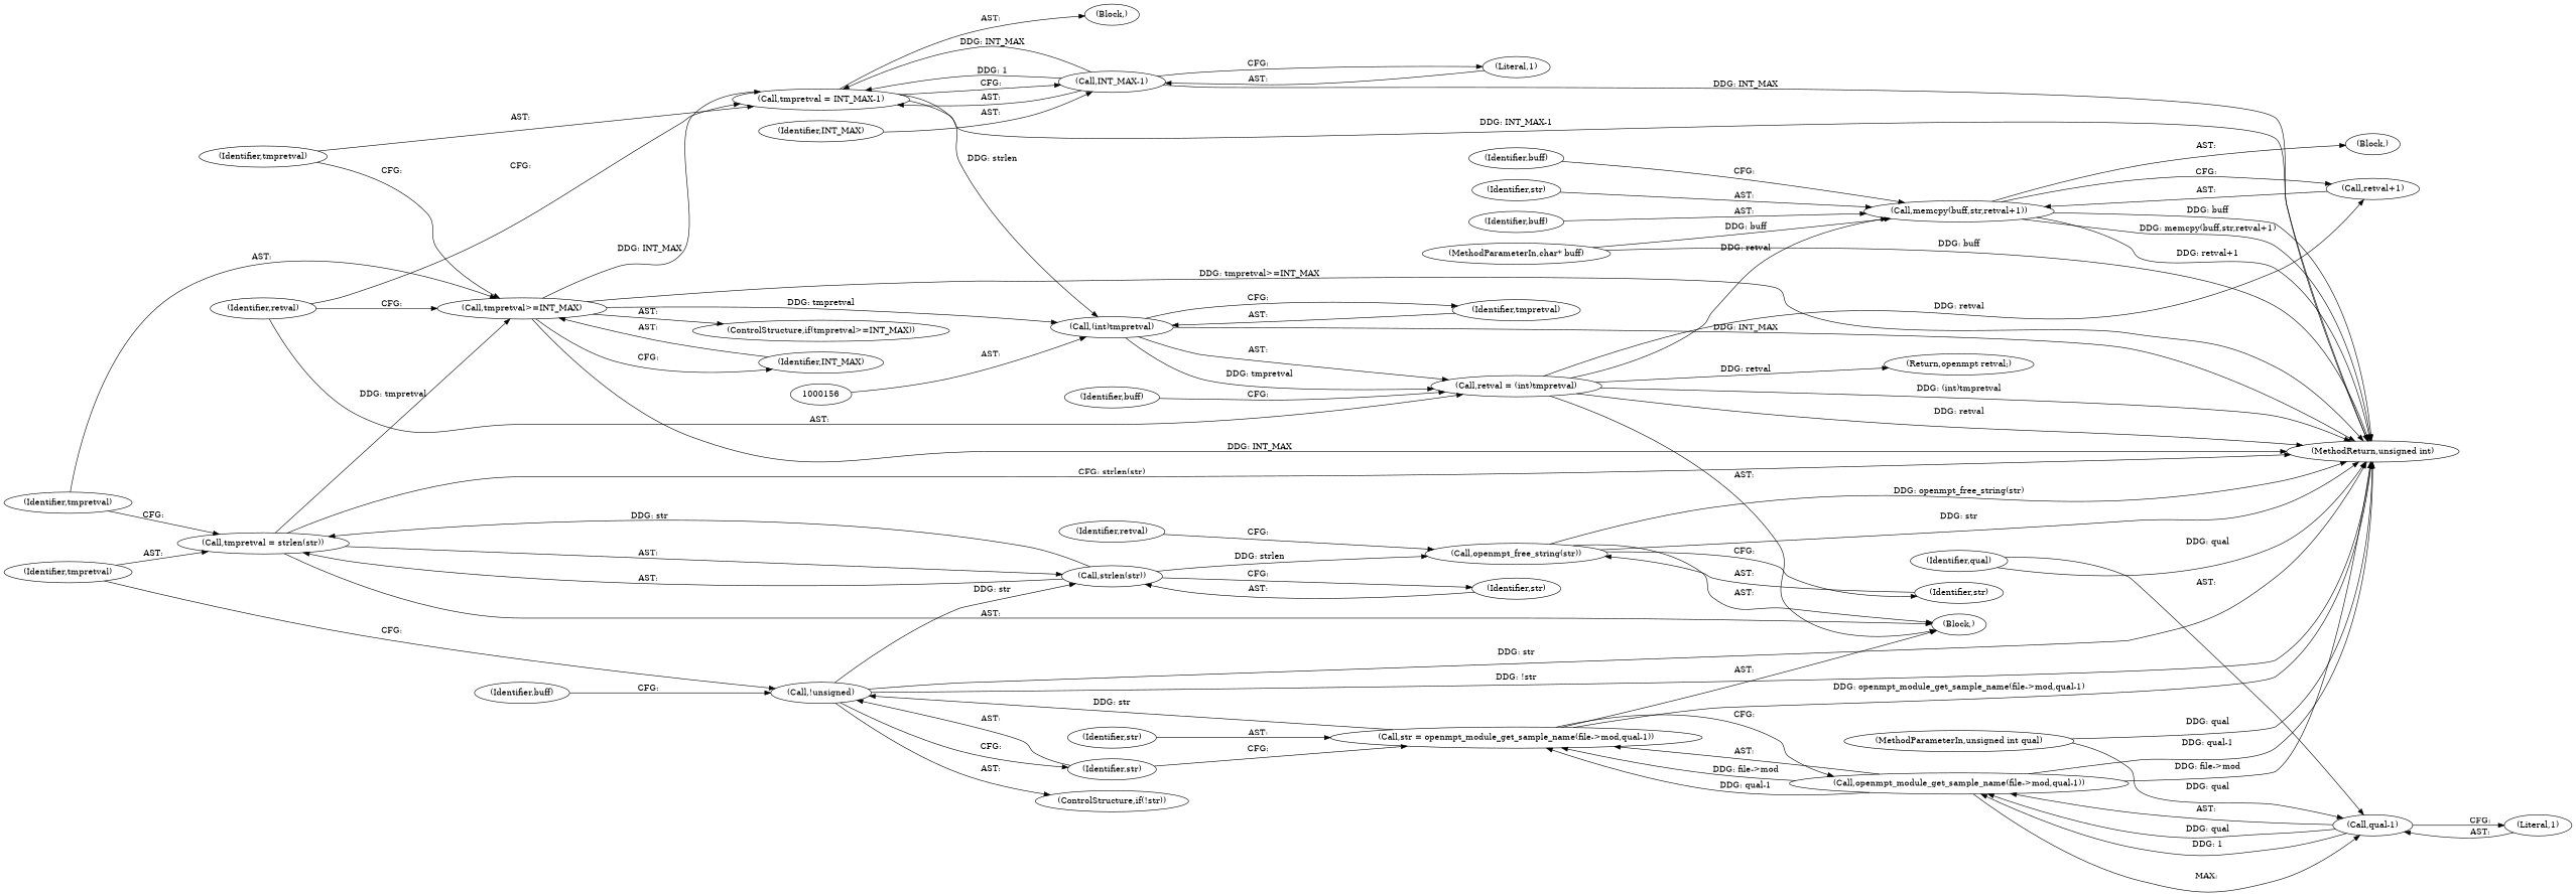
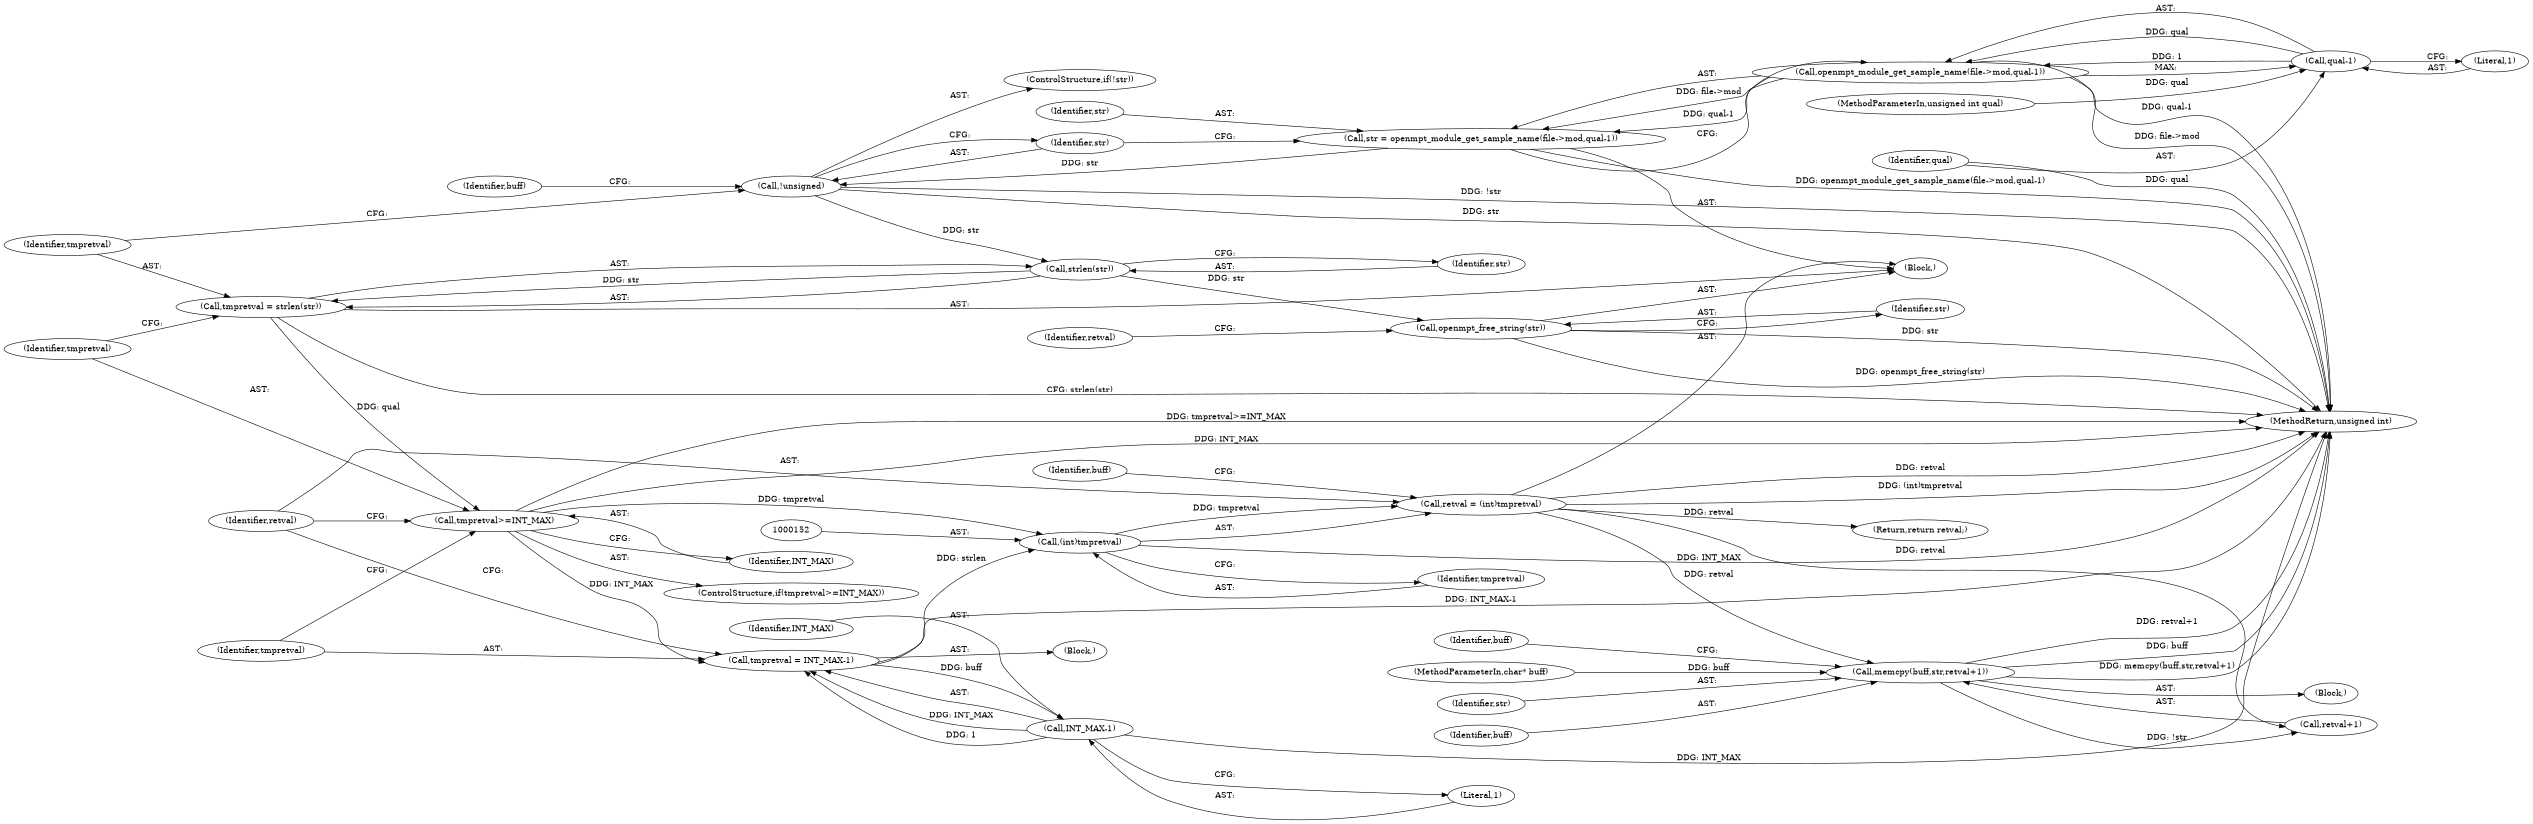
  digraph {
    rankdir=LR
    n1 [label="(Call,memcpy(buff,str,retval+1))"]
    n2 [label="(MethodReturn,unsigned int)"]
    n3 [label="(Block,)"]
    n4 [label="(Call,retval+1)"]
    n5 [label="(Call,openmpt_free_string(str))"]
    n6 [label="(Block,)"]
    n7 [label="(Identifier,str)"]
    n8 [label="(MethodParameterIn,char* buff)"]
    n9 [label="(Call,strlen(str))"]
    n10 [label="(Call,tmpretval = strlen(str))"]
    n11 [label="(Identifier,str)"]
    n12 [label="(Call,tmpretval>=INT_MAX)"]
    n13 [label="(Call,!unsigned)"]
    n14 [label="(ControlStructure,if(!str))"]
    n15 [label="(Identifier,str)"]
    n16 [label="(Call,str = openmpt_module_get_sample_name(file->mod,qual-1))"]
    n17 [label="(Call,openmpt_module_get_sample_name(file->mod,qual-1))"]
    n18 [label="(Call,qual-1)"]
    n19 [label="(Literal,1)"]
    n20 [label="(MethodParameterIn,unsigned int qual)"]
    n21 [label="(Call,retval = (int)tmpretval)"]
-   n22 [label="(Return,openmpt retval;)"]
+   n22 [label="(Return,return retval;)"]
    n23 [label="(Call,(int)tmpretval)"]
    n24 [label="(Identifier,tmpretval)"]
    n25 [label="(ControlStructure,if(tmpretval>=INT_MAX))"]
    n26 [label="(Identifier,INT_MAX)"]
    n27 [label="(Call,tmpretval = INT_MAX-1)"]
    n28 [label="(Call,INT_MAX-1)"]
    n29 [label="(Literal,1)"]
    n30 [label="(Block,)"]
    n31 [label="(Identifier,str)"]
    n32 [label="(Identifier,buff)"]
    n33 [label="(Identifier,tmpretval)"]
    n34 [label="(Identifier,INT_MAX)"]
    n35 [label="(Identifier,tmpretval)"]
    n36 [label="(Identifier,retval)"]
    n37 [label="(Identifier,buff)"]
    n38 [label="(Identifier,str)"]
    n39 [label="(Identifier,buff)"]
    n40 [label="(Identifier,buff)"]
    n41 [label="(Identifier,retval)"]
    n42 [label="(Identifier,qual)"]
    n43 [label="(Identifier,tmpretval)"]
-   1000152 [label=1000156]
+   1000152
    n1 -> n2 [label="DDG: memcpy(buff,str,retval+1)"]
    n1 -> n2 [label="DDG: retval+1"]
    n1 -> n2 [label="DDG: buff"]
    n1 -> n3 [label="AST: "]
-   n1 -> n4 [label="CFG: "]
+   n1 -> n4 [label="DDG: !str"]
    n4 -> n1 [label="AST: "]
    n5 -> n2 [label="DDG: str"]
    n5 -> n2 [label="DDG: openmpt_free_string(str)"]
    n5 -> n6 [label="AST: "]
    n5 -> n7 [label="CFG: "]
    n7 -> n5 [label="AST: "]
    n8 -> n1 [label="DDG: buff"]
-   n8 -> n2 [label="DDG: buff"]
-   n9 -> n5 [label="DDG: strlen"]
+   n9 -> n5 [label="DDG: str"]
    n9 -> n10 [label="AST: "]
    n9 -> n10 [label="DDG: str"]
    n9 -> n11 [label="CFG: "]
    n10 -> n2 [label="CFG: strlen(str)"]
    n10 -> n6 [label="AST: "]
    n10 -> n9 [label="AST: "]
-   n10 -> n12 [label="DDG: tmpretval"]
+   n10 -> n12 [label="DDG: qual"]
    n11 -> n9 [label="AST: "]
    n12 -> n2 [label="DDG: INT_MAX"]
    n12 -> n2 [label="DDG: tmpretval>=INT_MAX"]
    n12 -> n23 [label="DDG: tmpretval"]
    n12 -> n25 [label="AST: "]
    n12 -> n26 [label="CFG: "]
    n12 -> n27 [label="DDG: INT_MAX"]
    n13 -> n2 [label="DDG: !str"]
    n13 -> n2 [label="DDG: str"]
    n13 -> n9 [label="DDG: str"]
    n13 -> n14 [label="AST: "]
    n13 -> n15 [label="CFG: "]
    n15 -> n13 [label="AST: "]
    n15 -> n16 [label="CFG: "]
    n16 -> n2 [label="DDG: openmpt_module_get_sample_name(file->mod,qual-1)"]
    n16 -> n6 [label="AST: "]
    n16 -> n13 [label="DDG: str"]
    n16 -> n17 [label="CFG: "]
    n17 -> n2 [label="DDG: qual-1"]
    n17 -> n2 [label="DDG: file->mod"]
    n17 -> n16 [label="AST: "]
    n17 -> n16 [label="DDG: file->mod"]
    n17 -> n16 [label="DDG: qual-1"]
    n17 -> n18 [label="MAX: "]
    n18 -> n17 [label="AST: "]
    n18 -> n17 [label="DDG: qual"]
    n18 -> n17 [label="DDG: 1"]
    n18 -> n19 [label="CFG: "]
    n19 -> n18 [label="AST: "]
-   n20 -> n2 [label="DDG: qual"]
    n20 -> n18 [label="DDG: qual"]
    n21 -> n1 [label="DDG: retval"]
    n21 -> n2 [label="DDG: (int)tmpretval"]
    n21 -> n2 [label="DDG: retval"]
    n21 -> n4 [label="DDG: retval"]
    n21 -> n6 [label="AST: "]
    n21 -> n22 [label="DDG: retval"]
    n23 -> n2 [label="DDG: INT_MAX"]
    n23 -> n21 [label="AST: "]
    n23 -> n21 [label="DDG: tmpretval"]
    n23 -> n24 [label="CFG: "]
    n24 -> n23 [label="AST: "]
    n26 -> n12 [label="AST: "]
    n27 -> n2 [label="DDG: INT_MAX-1"]
    n27 -> n23 [label="DDG: strlen"]
-   n27 -> n28 [label="CFG: "]
+   n27 -> n28 [label="DDG: buff"]
    n27 -> n30 [label="AST: "]
    n28 -> n2 [label="DDG: INT_MAX"]
    n28 -> n27 [label="AST: "]
    n28 -> n27 [label="DDG: INT_MAX"]
    n28 -> n27 [label="DDG: 1"]
    n28 -> n29 [label="CFG: "]
    n29 -> n28 [label="AST: "]
    n31 -> n1 [label="AST: "]
    n32 -> n21 [label="CFG: "]
    n33 -> n10 [label="AST: "]
    n33 -> n13 [label="CFG: "]
    n34 -> n28 [label="AST: "]
    n35 -> n12 [label="CFG: "]
    n35 -> n27 [label="AST: "]
    n36 -> n5 [label="CFG: "]
    n37 -> n13 [label="CFG: "]
    n38 -> n16 [label="AST: "]
    n39 -> n1 [label="AST: "]
    n40 -> n1 [label="CFG: "]
    n41 -> n12 [label="CFG: "]
    n41 -> n21 [label="AST: "]
    n41 -> n27 [label="CFG: "]
    n42 -> n2 [label="DDG: qual"]
    n42 -> n18 [label="AST: "]
    n43 -> n10 [label="CFG: "]
    n43 -> n12 [label="AST: "]
    1000152 -> n23 [label="AST: "]
  }
